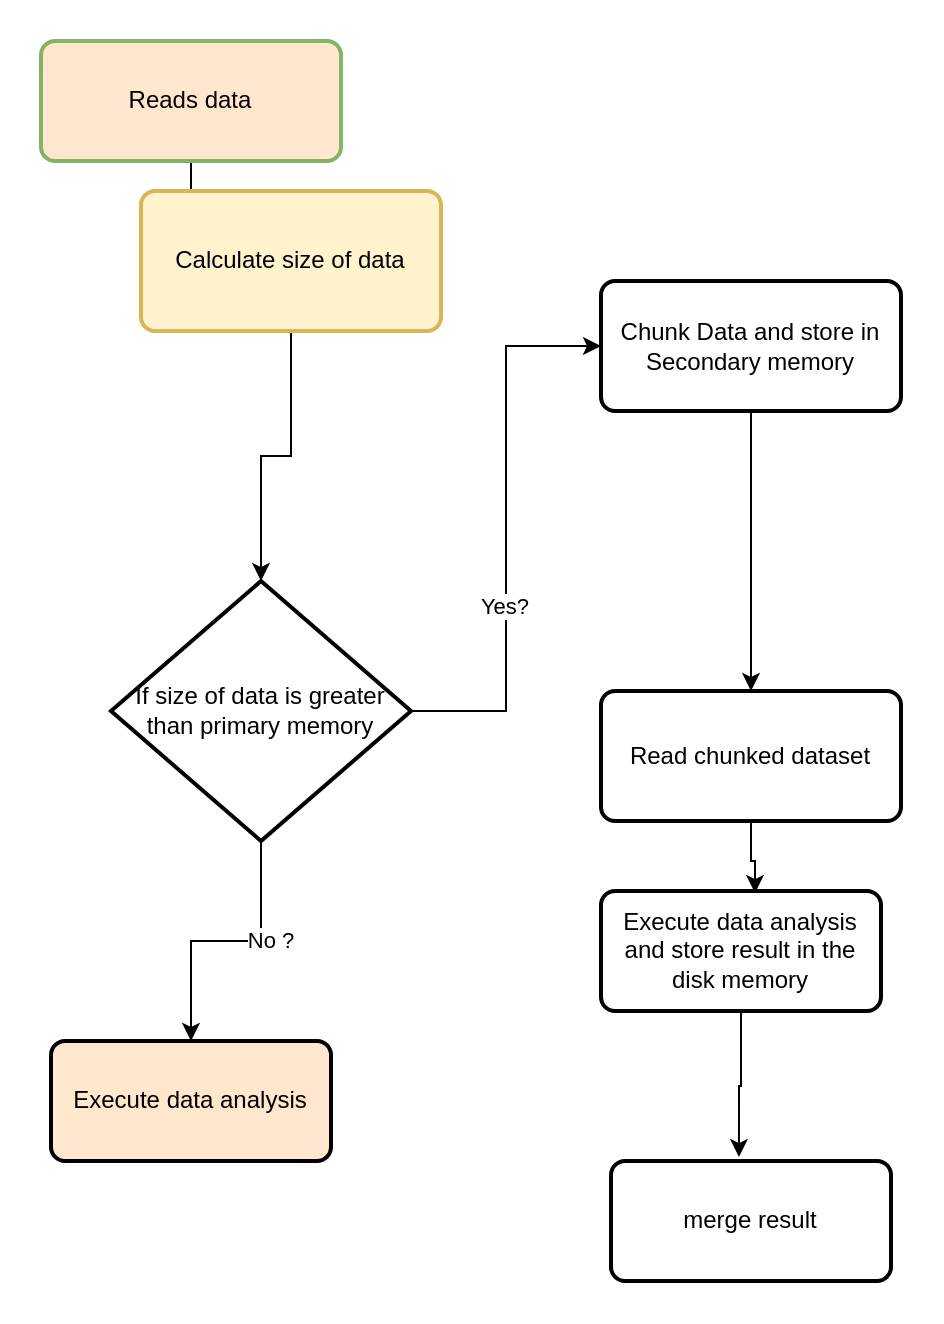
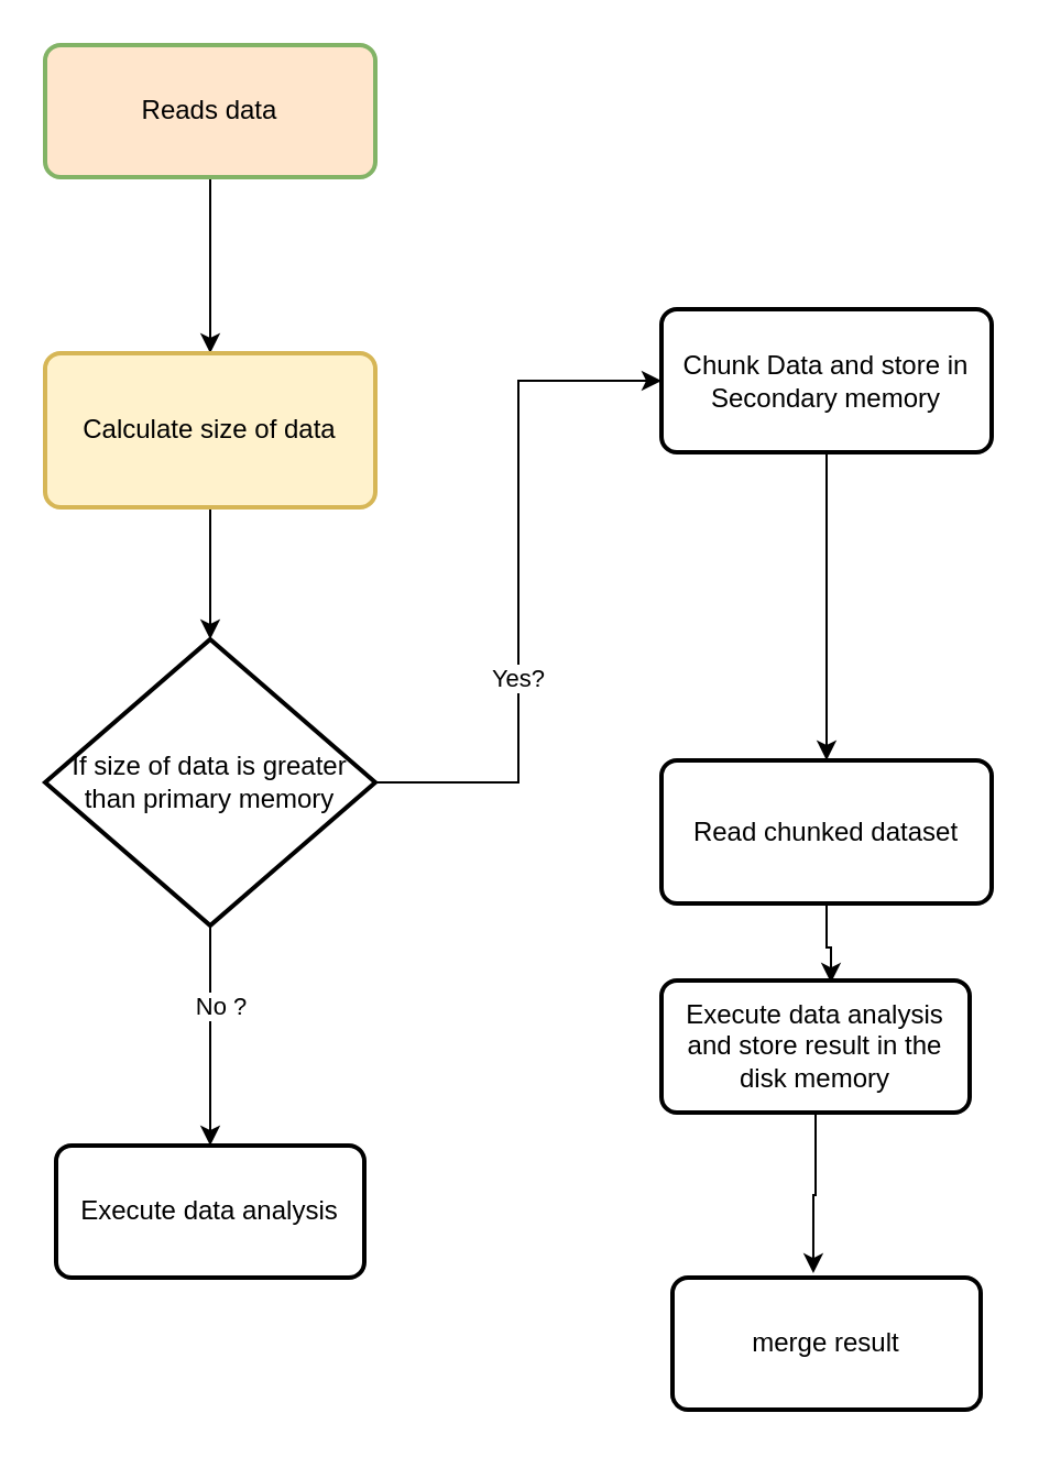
  <mxCell id="0" />
  <mxCell id="1" parent="0" />
  <mxCell id="2" style="edgeStyle=orthogonalEdgeStyle;rounded=0;orthogonalLoop=1;jettySize=auto;html=1;entryX=0.5;entryY=0;entryDx=0;entryDy=0;" edge="1" parent="1" source="3" target="5"><mxGeometry relative="1" as="geometry" /></mxCell>
  <mxCell id="3" value="Reads data" style="rounded=1;whiteSpace=wrap;html=1;absoluteArcSize=1;arcSize=14;strokeWidth=2;fillColor=#ffe6cc;strokeColor=#82b366;" vertex="1" parent="1"><mxGeometry x="20" y="20" width="150" height="60" as="geometry" /></mxCell>
  <mxCell id="4" style="edgeStyle=orthogonalEdgeStyle;rounded=0;orthogonalLoop=1;jettySize=auto;html=1;entryX=0.5;entryY=0;entryDx=0;entryDy=0;entryPerimeter=0;" edge="1" parent="1" source="5" target="10"><mxGeometry relative="1" as="geometry" /></mxCell>
- <mxCell id="5" value="Calculate size of data" style="rounded=1;whiteSpace=wrap;html=1;absoluteArcSize=1;arcSize=14;strokeWidth=2;fillColor=#fff2cc;strokeColor=#d6b656;" vertex="1" parent="1"><mxGeometry x="70" y="95" width="150" height="70" as="geometry" /></mxCell>
+ <mxCell id="5" value="Calculate size of data" style="rounded=1;whiteSpace=wrap;html=1;absoluteArcSize=1;arcSize=14;strokeWidth=2;fillColor=#fff2cc;strokeColor=#d6b656;" vertex="1" parent="1"><mxGeometry x="20" y="160" width="150" height="70" as="geometry" /></mxCell>
  <mxCell id="6" style="edgeStyle=orthogonalEdgeStyle;rounded=0;orthogonalLoop=1;jettySize=auto;html=1;entryX=0;entryY=0.5;entryDx=0;entryDy=0;" edge="1" parent="1" source="10" target="12"><mxGeometry relative="1" as="geometry" /></mxCell>
  <mxCell id="7" value="Yes?" style="edgeLabel;html=1;align=center;verticalAlign=middle;resizable=0;points=[];" vertex="1" connectable="0" parent="6"><mxGeometry x="-0.277" y="1" relative="1" as="geometry"><mxPoint as="offset" /></mxGeometry></mxCell>
  <mxCell id="8" style="edgeStyle=orthogonalEdgeStyle;rounded=0;orthogonalLoop=1;jettySize=auto;html=1;entryX=0.5;entryY=0;entryDx=0;entryDy=0;" edge="1" parent="1" source="10" target="13"><mxGeometry relative="1" as="geometry" /></mxCell>
  <mxCell id="9" value="No ?" style="edgeLabel;html=1;align=center;verticalAlign=middle;resizable=0;points=[];" vertex="1" connectable="0" parent="8"><mxGeometry x="-0.276" y="4" relative="1" as="geometry"><mxPoint as="offset" /></mxGeometry></mxCell>
- <mxCell id="10" value="If size of data is greater than primary memory" style="strokeWidth=2;html=1;shape=mxgraph.flowchart.decision;whiteSpace=wrap;" vertex="1" parent="1"><mxGeometry x="55" y="290" width="150" height="130" as="geometry" /></mxCell>
+ <mxCell id="10" value="If size of data is greater than primary memory" style="strokeWidth=2;html=1;shape=mxgraph.flowchart.decision;whiteSpace=wrap;" vertex="1" parent="1"><mxGeometry x="20" y="290" width="150" height="130" as="geometry" /></mxCell>
  <mxCell id="11" style="edgeStyle=orthogonalEdgeStyle;rounded=0;orthogonalLoop=1;jettySize=auto;html=1;entryX=0.5;entryY=0;entryDx=0;entryDy=0;" edge="1" parent="1" source="12" target="15"><mxGeometry relative="1" as="geometry" /></mxCell>
  <mxCell id="12" value="Chunk Data and store in Secondary memory" style="rounded=1;whiteSpace=wrap;html=1;absoluteArcSize=1;arcSize=14;strokeWidth=2;" vertex="1" parent="1"><mxGeometry x="300" y="140" width="150" height="65" as="geometry" /></mxCell>
- <mxCell id="13" value="Execute data analysis" style="rounded=1;whiteSpace=wrap;html=1;absoluteArcSize=1;arcSize=14;strokeWidth=2;fillColor=#ffe6cc;" vertex="1" parent="1"><mxGeometry x="25" y="520" width="140" height="60" as="geometry" /></mxCell>
+ <mxCell id="13" value="Execute data analysis" style="rounded=1;whiteSpace=wrap;html=1;absoluteArcSize=1;arcSize=14;strokeWidth=2;" vertex="1" parent="1"><mxGeometry x="25" y="520" width="140" height="60" as="geometry" /></mxCell>
  <mxCell id="14" style="edgeStyle=orthogonalEdgeStyle;rounded=0;orthogonalLoop=1;jettySize=auto;html=1;entryX=0.55;entryY=0.017;entryDx=0;entryDy=0;entryPerimeter=0;" edge="1" parent="1" source="15" target="17"><mxGeometry relative="1" as="geometry" /></mxCell>
  <mxCell id="15" value="Read chunked dataset" style="rounded=1;whiteSpace=wrap;html=1;absoluteArcSize=1;arcSize=14;strokeWidth=2;" vertex="1" parent="1"><mxGeometry x="300" y="345" width="150" height="65" as="geometry" /></mxCell>
  <mxCell id="16" style="edgeStyle=orthogonalEdgeStyle;rounded=0;orthogonalLoop=1;jettySize=auto;html=1;entryX=0.457;entryY=-0.033;entryDx=0;entryDy=0;entryPerimeter=0;" edge="1" parent="1" source="17" target="18"><mxGeometry relative="1" as="geometry" /></mxCell>
  <mxCell id="17" value="Execute data analysis and store result in the disk memory" style="rounded=1;whiteSpace=wrap;html=1;absoluteArcSize=1;arcSize=14;strokeWidth=2;" vertex="1" parent="1"><mxGeometry x="300" y="445" width="140" height="60" as="geometry" /></mxCell>
  <mxCell id="18" value="merge result" style="rounded=1;whiteSpace=wrap;html=1;absoluteArcSize=1;arcSize=14;strokeWidth=2;" vertex="1" parent="1"><mxGeometry x="305" y="580" width="140" height="60" as="geometry" /></mxCell>
